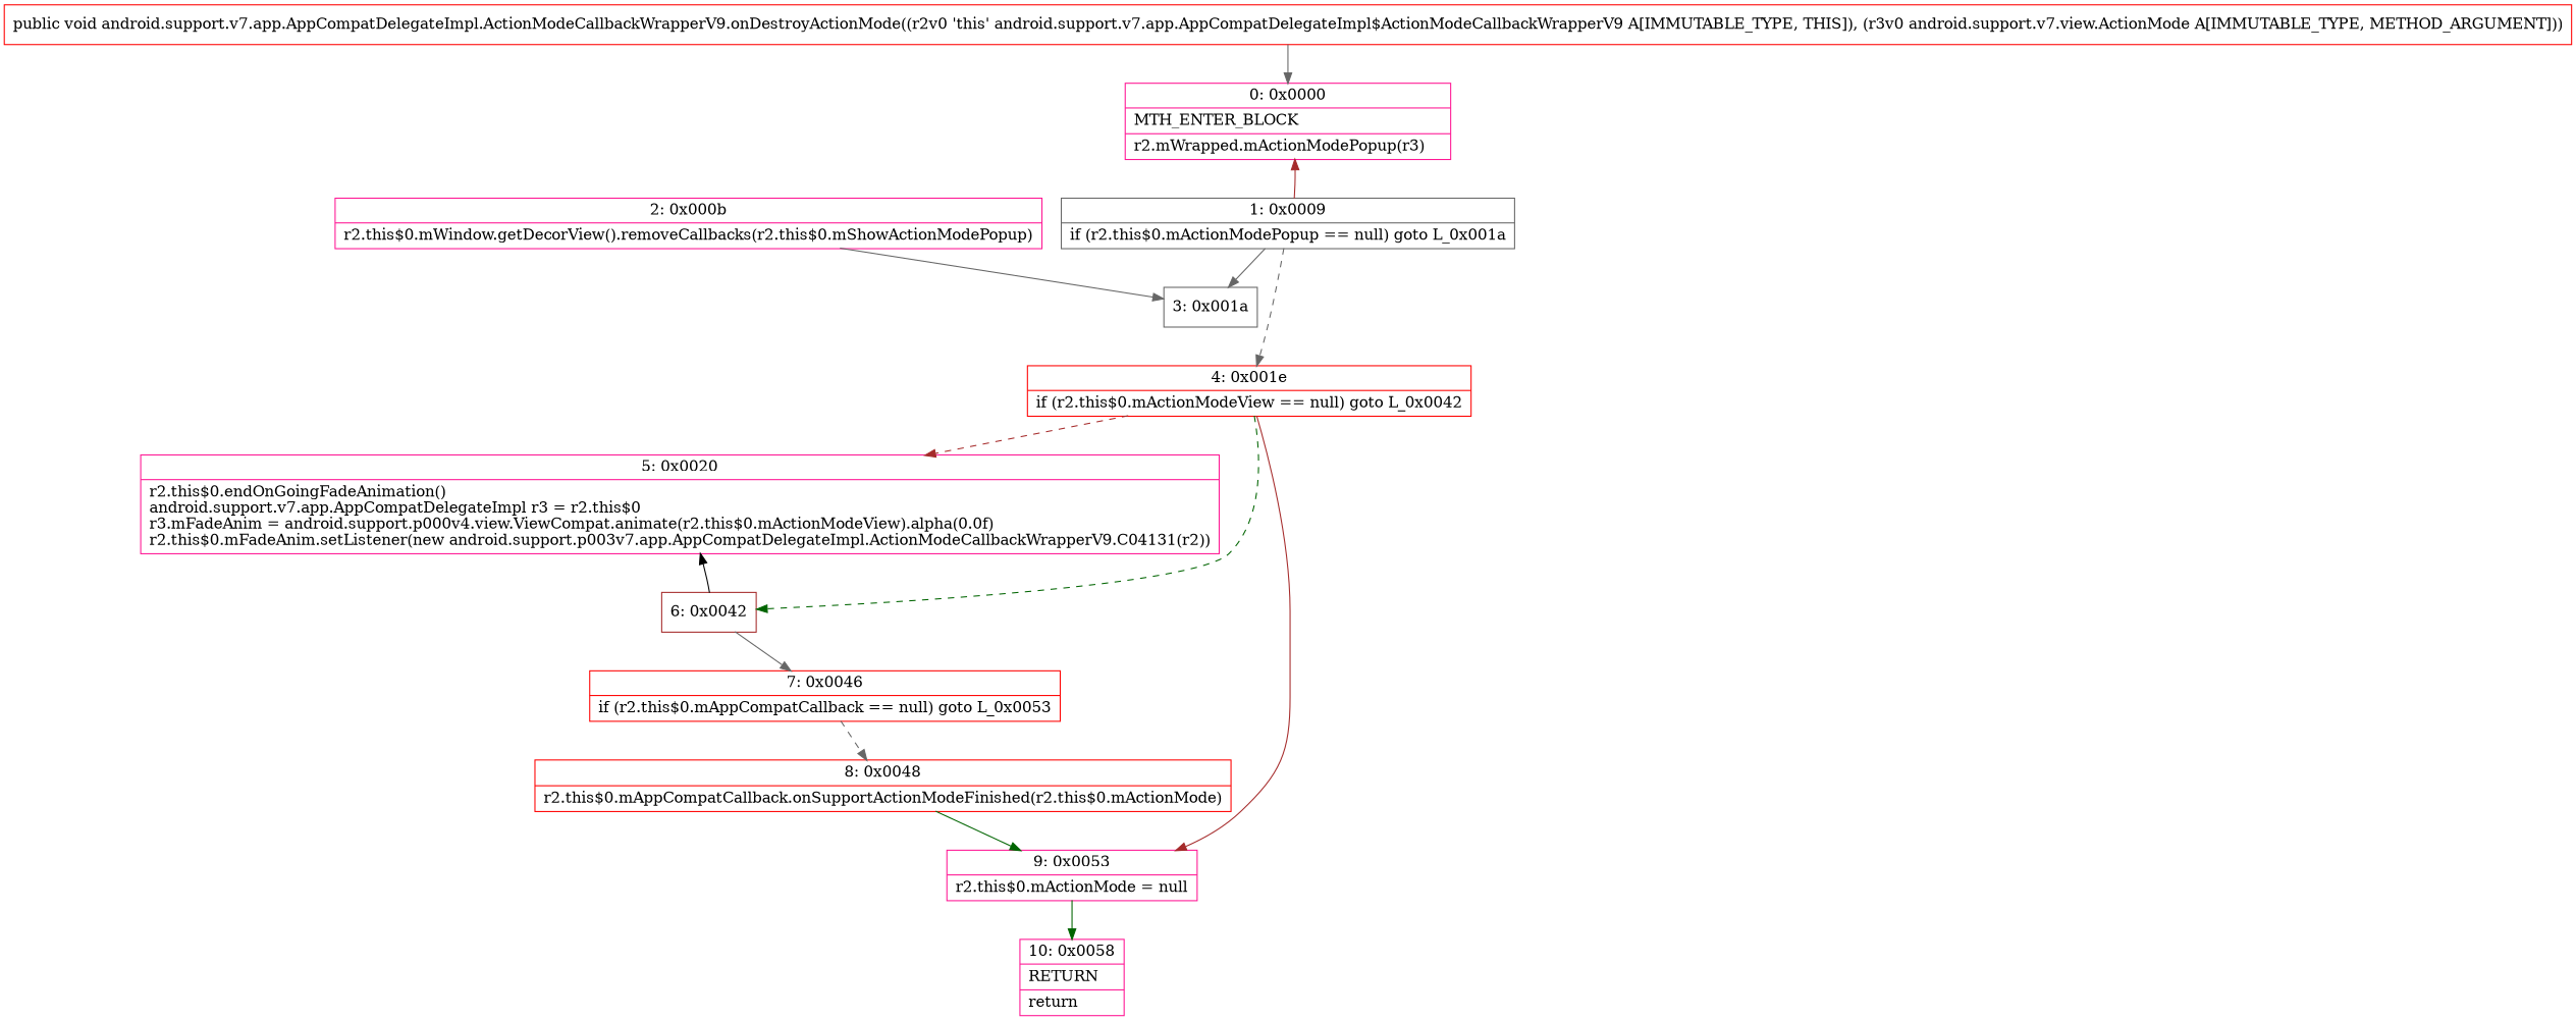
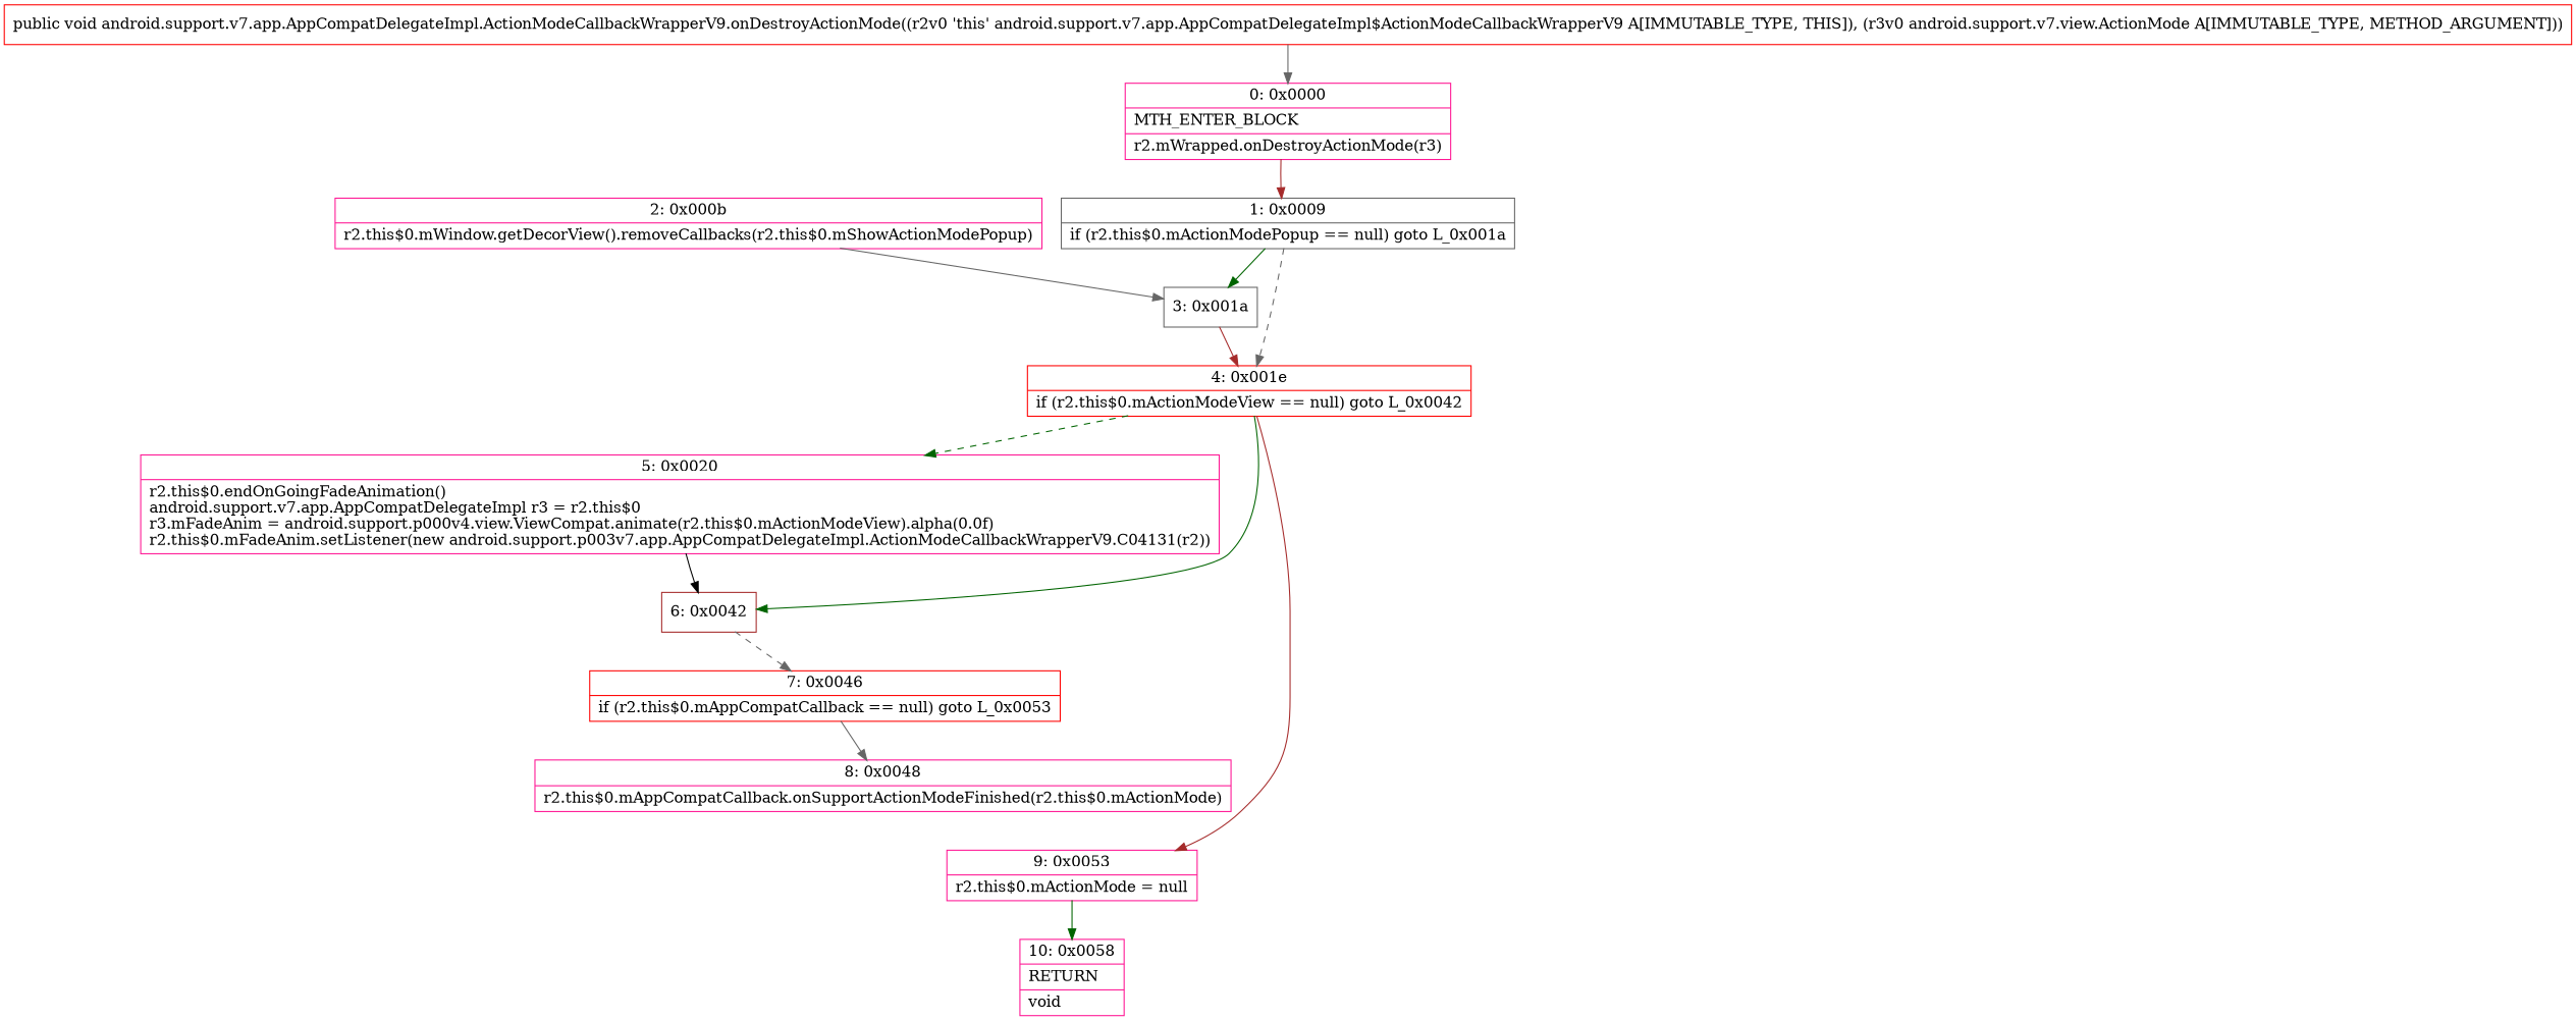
  digraph {
    node [color=deeppink shape=record]
    edge [color=gray40]
-   n1 [label="{0\:\ 0x0000|MTH_ENTER_BLOCK\l|r2.mWrapped.mActionModePopup(r3)\l}"]
+   n1 [label="{0\:\ 0x0000|MTH_ENTER_BLOCK\l|r2.mWrapped.onDestroyActionMode(r3)\l}"]
    n2 [color=gray40 label="{1\:\ 0x0009|if (r2.this$0.mActionModePopup == null) goto L_0x001a\l}"]
    n3 [color=gray40 label="{3\:\ 0x001a}"]
    n4 [color=red label="{4\:\ 0x001e|if (r2.this$0.mActionModeView == null) goto L_0x0042\l}"]
    n5 [label="{2\:\ 0x000b|r2.this$0.mWindow.getDecorView().removeCallbacks(r2.this$0.mShowActionModePopup)\l}"]
    n6 [label="{5\:\ 0x0020|r2.this$0.endOnGoingFadeAnimation()\landroid.support.v7.app.AppCompatDelegateImpl r3 = r2.this$0\lr3.mFadeAnim = android.support.p000v4.view.ViewCompat.animate(r2.this$0.mActionModeView).alpha(0.0f)\lr2.this$0.mFadeAnim.setListener(new android.support.p003v7.app.AppCompatDelegateImpl.ActionModeCallbackWrapperV9.C04131(r2))\l}"]
    n7 [color=brown label="{6\:\ 0x0042}"]
    n8 [label="{9\:\ 0x0053|r2.this$0.mActionMode = null\l}"]
    n9 [color=red label="{7\:\ 0x0046|if (r2.this$0.mAppCompatCallback == null) goto L_0x0053\l}"]
-   n10 [color=red label="{8\:\ 0x0048|r2.this$0.mAppCompatCallback.onSupportActionModeFinished(r2.this$0.mActionMode)\l}"]
-   n11 [label="{10\:\ 0x0058|RETURN\l|return\l}"]
+   n10 [label="{8\:\ 0x0048|r2.this$0.mAppCompatCallback.onSupportActionModeFinished(r2.this$0.mActionMode)\l}"]
+   n11 [label="{10\:\ 0x0058|RETURN\l|void\l}"]
    n12 [color=red label="{public void android.support.v7.app.AppCompatDelegateImpl.ActionModeCallbackWrapperV9.onDestroyActionMode((r2v0 'this' android.support.v7.app.AppCompatDelegateImpl$ActionModeCallbackWrapperV9 A[IMMUTABLE_TYPE, THIS]), (r3v0 android.support.v7.view.ActionMode A[IMMUTABLE_TYPE, METHOD_ARGUMENT])) }"]
-   n2 -> n1 [color=brown]
-   n2 -> n3
+   n1 -> n2 [color=brown]
+   n2 -> n3 [color=darkgreen]
    n2 -> n4 [style=dashed]
-   n4 -> n6 [color=brown style=dashed]
-   n4 -> n7 [color=darkgreen style=dashed]
+   n3 -> n4 [color=brown]
+   n4 -> n6 [color=darkgreen style=dashed]
+   n4 -> n7 [color=darkgreen]
    n4 -> n8 [color=brown]
    n5 -> n3
-   n7 -> n6 [color=black]
-   n7 -> n9
+   n6 -> n7 [color=black]
+   n7 -> n9 [style=dashed]
    n8 -> n11 [color=darkgreen]
-   n9 -> n10 [style=dashed]
-   n10 -> n8 [color=darkgreen]
+   n9 -> n10 [style=solid]
    n12 -> n1
  }
